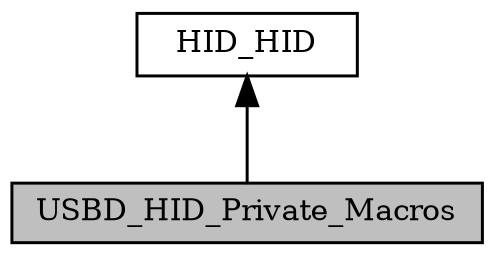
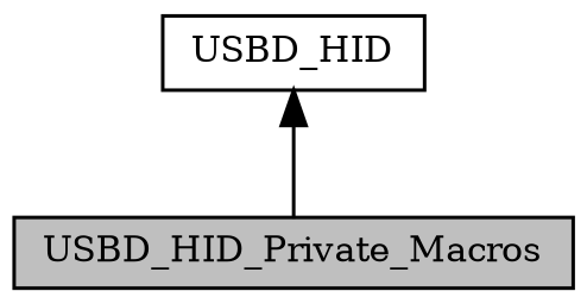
  digraph {
    rankdir=TB
    fontname="DejaVu Serif"
    node [color=black fontname="DejaVu Serif" fontsize=10 shape=record style=filled]
-   n1 [fillcolor=white height=0.2 label=HID_HID width=0.4]
+   n1 [fillcolor=white height=0.2 label=USBD_HID width=0.4]
    n2 [fillcolor=grey75 fontcolor=black height=0.2 label=USBD_HID_Private_Macros width=0.4]
    n1 -> n2 [dir=back fontname="DejaVu Serif" fontsize=10 labelfontname=Helvetica labelfontsize=10 shape=plaintext style=solid]
  }
